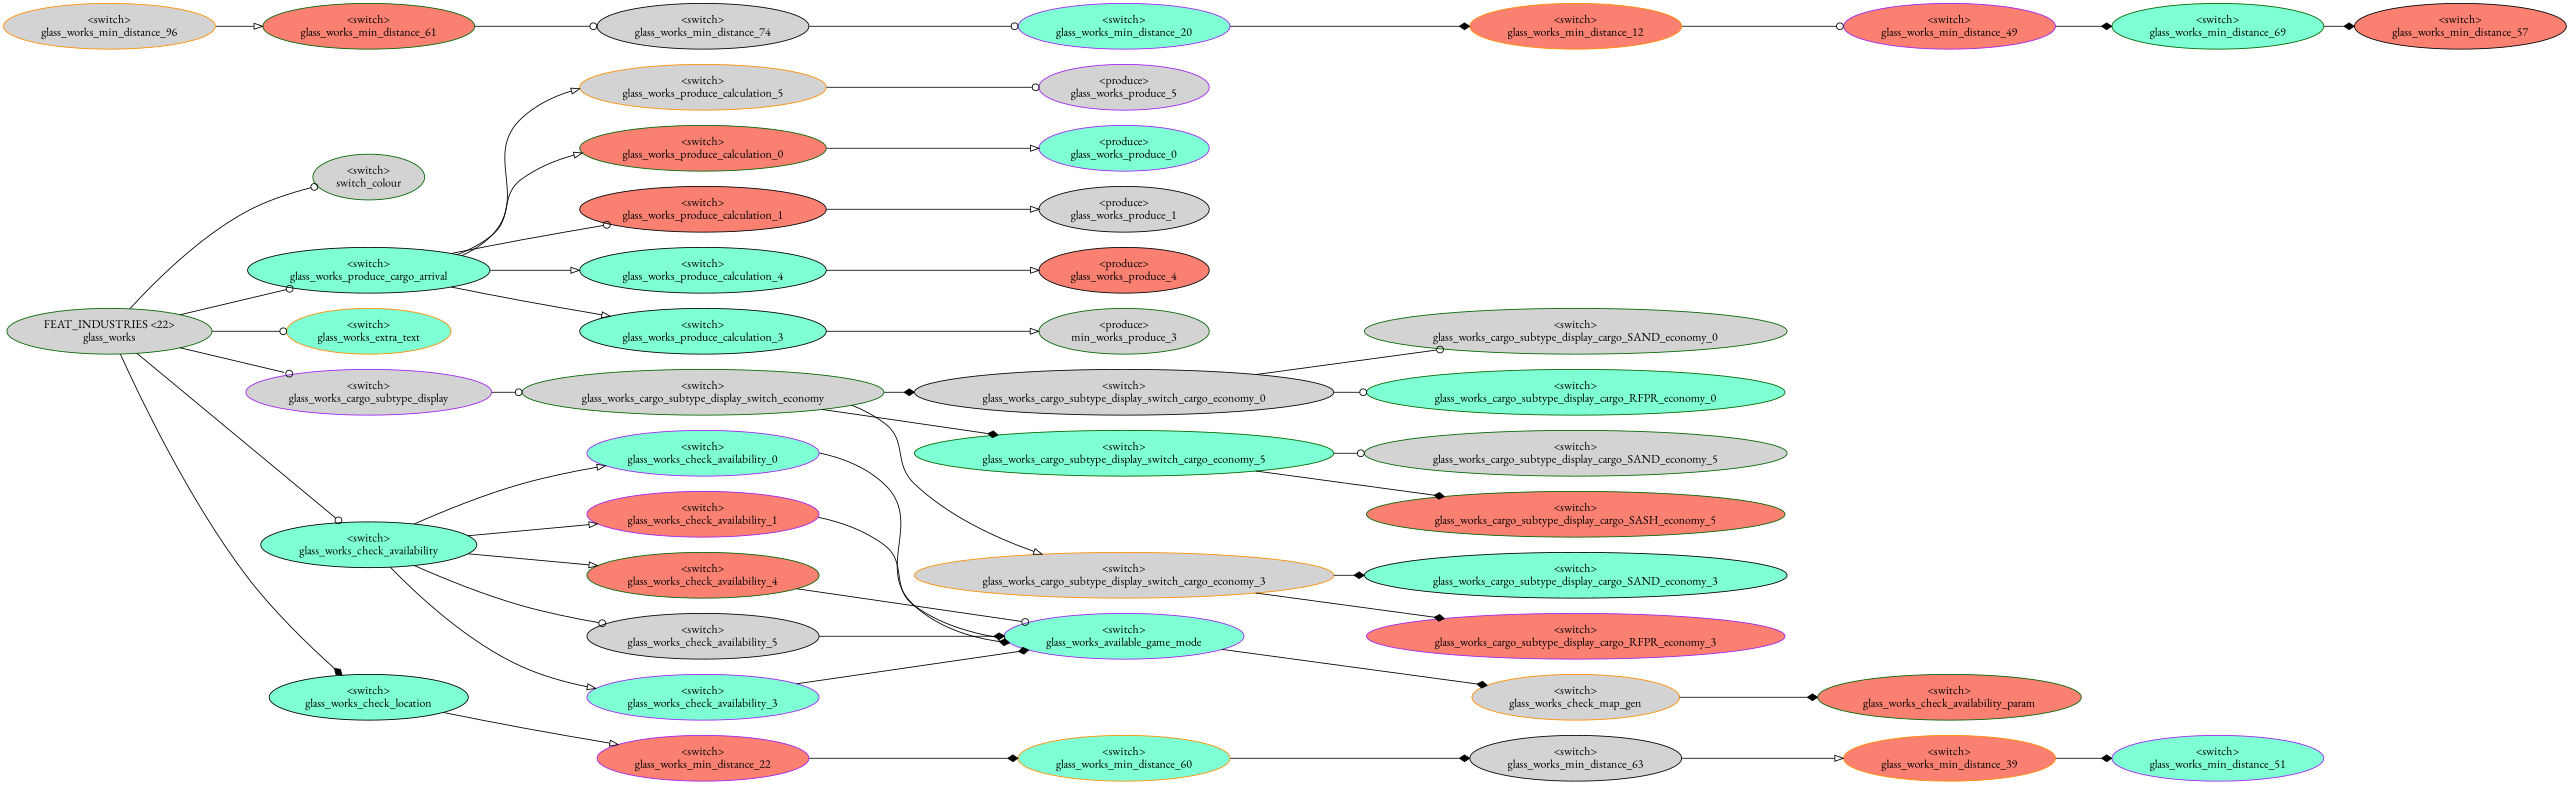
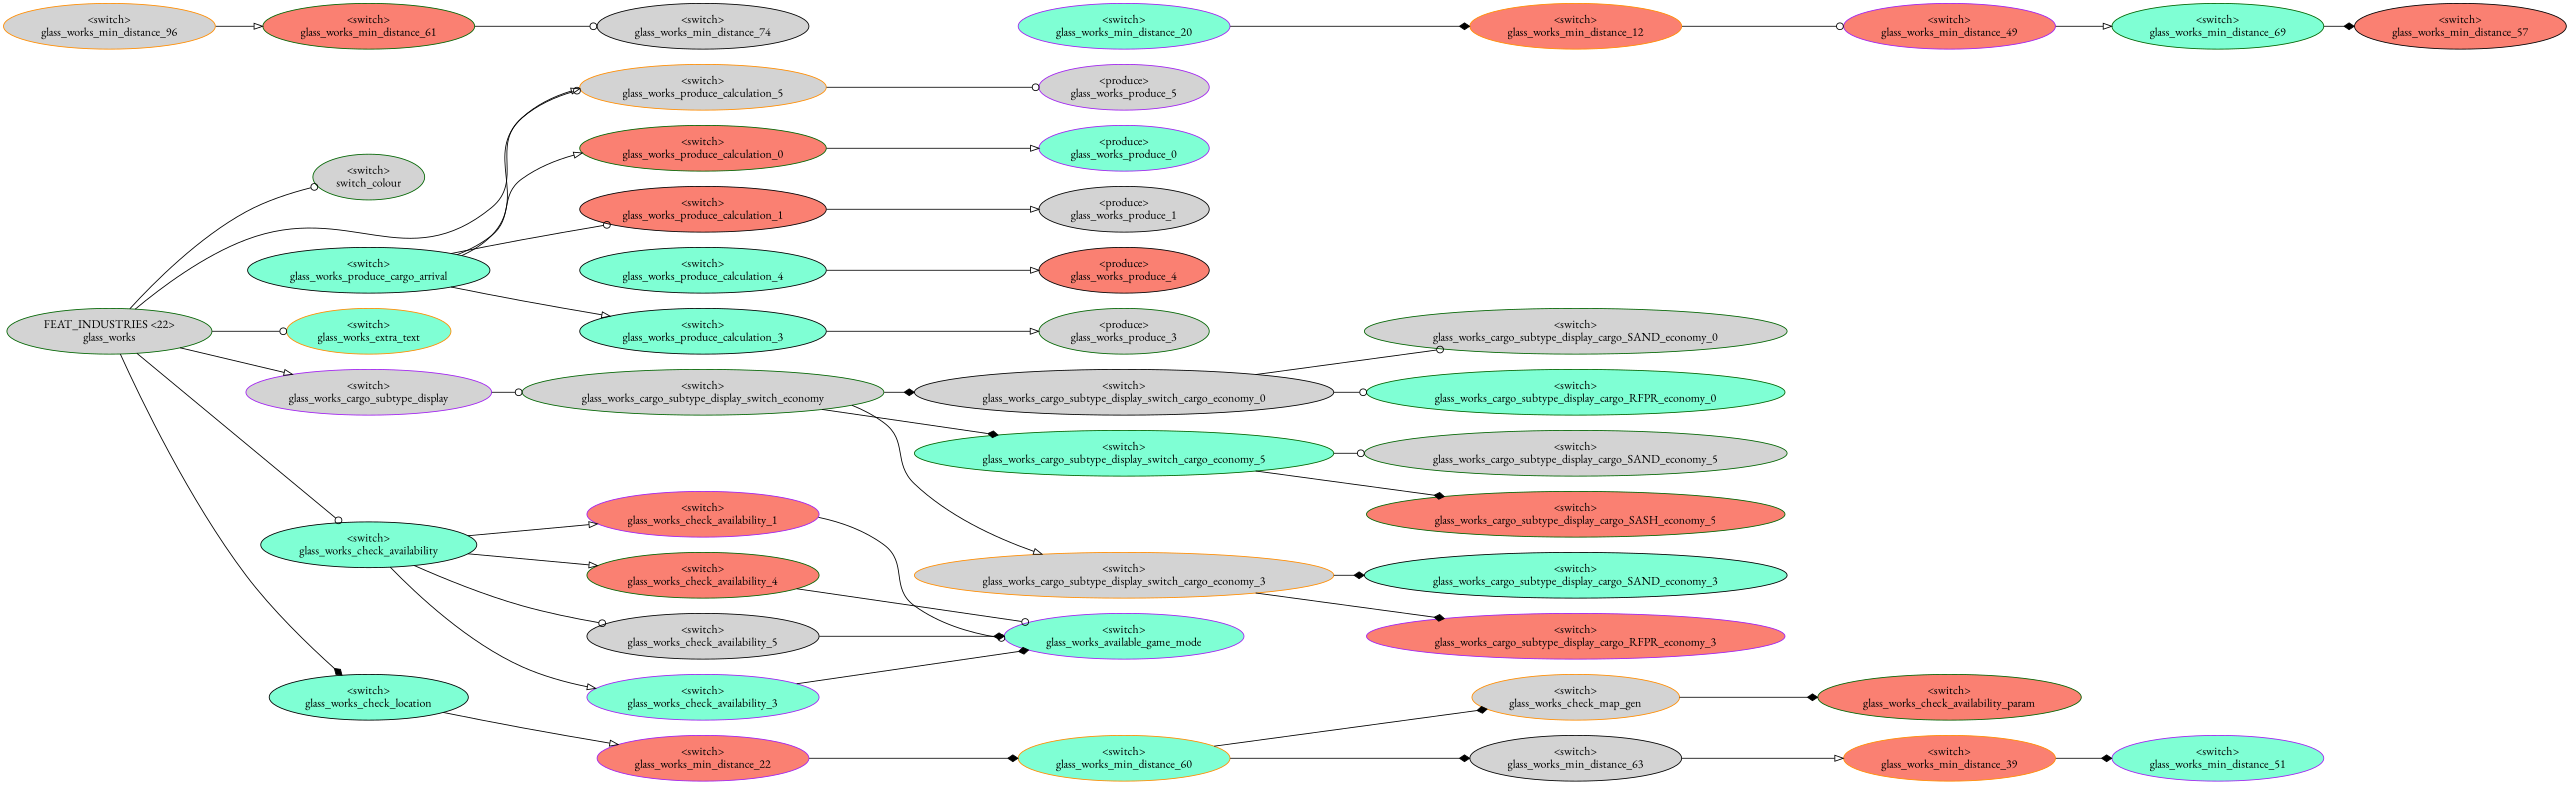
  digraph {
    fontname="EB Garamond"
    rankdir=LR
    node [color=darkgreen fillcolor=lightgrey fontname="EB Garamond" style=filled]
    edge [arrowhead=onormal fontname="EB Garamond"]
    n1 [label="<switch>\nswitch_colour"]
    n2 [color=purple fillcolor=aquamarine label="<produce>\nglass_works_produce_0"]
    n3 [fillcolor=salmon label="<switch>\nglass_works_produce_calculation_0"]
    n4 [color=black label="<produce>\nglass_works_produce_1"]
    n5 [color=black fillcolor=salmon label="<switch>\nglass_works_produce_calculation_1"]
    n6 [color=black fillcolor=salmon label="<produce>\nglass_works_produce_4"]
    n7 [color=black fillcolor=aquamarine label="<switch>\nglass_works_produce_calculation_4"]
    n8 [color=purple label="<produce>\nglass_works_produce_5"]
    n9 [color=darkorange label="<switch>\nglass_works_produce_calculation_5"]
-   n10 [label="<produce>\nmin_works_produce_3"]
+   n10 [label="<produce>\nglass_works_produce_3"]
    n11 [color=black fillcolor=aquamarine label="<switch>\nglass_works_produce_calculation_3"]
    n12 [color=black fillcolor=aquamarine label="<switch>\nglass_works_produce_cargo_arrival"]
    n13 [color=darkorange fillcolor=aquamarine label="<switch>\nglass_works_extra_text"]
    n14 [label="<switch>\nglass_works_cargo_subtype_display_cargo_SAND_economy_0"]
    n15 [fillcolor=aquamarine label="<switch>\nglass_works_cargo_subtype_display_cargo_RFPR_economy_0"]
    n16 [color=black label="<switch>\nglass_works_cargo_subtype_display_switch_cargo_economy_0"]
    n17 [label="<switch>\nglass_works_cargo_subtype_display_cargo_SAND_economy_5"]
    n18 [fillcolor=salmon label="<switch>\nglass_works_cargo_subtype_display_cargo_SASH_economy_5"]
    n19 [fillcolor=aquamarine label="<switch>\nglass_works_cargo_subtype_display_switch_cargo_economy_5"]
    n20 [color=black fillcolor=aquamarine label="<switch>\nglass_works_cargo_subtype_display_cargo_SAND_economy_3"]
    n21 [color=purple fillcolor=salmon label="<switch>\nglass_works_cargo_subtype_display_cargo_RFPR_economy_3"]
    n22 [color=darkorange label="<switch>\nglass_works_cargo_subtype_display_switch_cargo_economy_3"]
    n23 [label="<switch>\nglass_works_cargo_subtype_display_switch_economy"]
    n24 [color=purple label="<switch>\nglass_works_cargo_subtype_display"]
    n25 [fillcolor=salmon label="<switch>\nglass_works_check_availability_param"]
    n26 [color=darkorange label="<switch>\nglass_works_check_map_gen"]
    n27 [color=purple fillcolor=aquamarine label="<switch>\nglass_works_available_game_mode"]
-   n28 [color=purple fillcolor=aquamarine label="<switch>\nglass_works_check_availability_0"]
    n29 [color=purple fillcolor=salmon label="<switch>\nglass_works_check_availability_1"]
    n30 [fillcolor=salmon label="<switch>\nglass_works_check_availability_4"]
    n31 [color=black label="<switch>\nglass_works_check_availability_5"]
    n32 [color=purple fillcolor=aquamarine label="<switch>\nglass_works_check_availability_3"]
    n33 [color=black fillcolor=aquamarine label="<switch>\nglass_works_check_availability"]
    n34 [color=black fillcolor=salmon label="<switch>\nglass_works_min_distance_57"]
    n35 [fillcolor=aquamarine label="<switch>\nglass_works_min_distance_69"]
    n36 [color=purple fillcolor=salmon label="<switch>\nglass_works_min_distance_49"]
    n37 [color=darkorange fillcolor=salmon label="<switch>\nglass_works_min_distance_12"]
    n38 [color=purple fillcolor=aquamarine label="<switch>\nglass_works_min_distance_20"]
    n39 [color=black label="<switch>\nglass_works_min_distance_74"]
    n40 [fillcolor=salmon label="<switch>\nglass_works_min_distance_61"]
    n41 [color=darkorange label="<switch>\nglass_works_min_distance_96"]
    n42 [color=purple fillcolor=aquamarine label="<switch>\nglass_works_min_distance_51"]
    n43 [color=darkorange fillcolor=salmon label="<switch>\nglass_works_min_distance_39"]
    n44 [color=black label="<switch>\nglass_works_min_distance_63"]
    n45 [color=darkorange fillcolor=aquamarine label="<switch>\nglass_works_min_distance_60"]
    n46 [color=purple fillcolor=salmon label="<switch>\nglass_works_min_distance_22"]
    n47 [color=black fillcolor=aquamarine label="<switch>\nglass_works_check_location"]
    n48 [label="FEAT_INDUSTRIES <22>\nglass_works"]
    n3 -> n2
    n5 -> n4
    n7 -> n6
    n9 -> n8 [arrowhead=odot]
    n11 -> n10
    n12 -> n3
    n12 -> n5 [arrowhead=odot]
-   n12 -> n7
    n12 -> n9
    n12 -> n11
    n16 -> n14 [arrowhead=odot]
    n16 -> n15 [arrowhead=odot]
    n19 -> n17 [arrowhead=odot]
    n19 -> n18 [arrowhead=diamond]
    n22 -> n20 [arrowhead=diamond]
    n22 -> n21 [arrowhead=diamond]
    n23 -> n16 [arrowhead=diamond]
    n23 -> n19 [arrowhead=diamond]
    n23 -> n22
    n24 -> n23 [arrowhead=odot]
    n26 -> n25 [arrowhead=diamond]
-   n27 -> n26 [arrowhead=diamond]
-   n28 -> n27 [arrowhead=diamond]
+   n45 -> n26 [arrowhead=diamond]
    n29 -> n27 [arrowhead=odot]
    n30 -> n27 [arrowhead=odot]
    n31 -> n27 [arrowhead=diamond]
    n32 -> n27 [arrowhead=diamond]
-   n33 -> n28
    n33 -> n29
    n33 -> n30
    n33 -> n31 [arrowhead=odot]
    n33 -> n32
    n35 -> n34 [arrowhead=diamond]
-   n36 -> n35 [arrowhead=diamond]
+   n36 -> n35
    n37 -> n36 [arrowhead=odot]
    n38 -> n37 [arrowhead=diamond]
-   n39 -> n38 [arrowhead=odot]
    n40 -> n39 [arrowhead=odot]
    n41 -> n40
    n43 -> n42 [arrowhead=diamond]
    n44 -> n43
    n45 -> n44 [arrowhead=diamond]
    n46 -> n45 [arrowhead=diamond]
    n47 -> n46
    n48 -> n1 [arrowhead=odot]
-   n48 -> n12 [arrowhead=odot]
+   n48 -> n9 [arrowhead=odot]
    n48 -> n13 [arrowhead=odot]
-   n48 -> n24 [arrowhead=odot]
+   n48 -> n24
    n48 -> n33 [arrowhead=odot]
    n48 -> n47 [arrowhead=diamond]
  }
